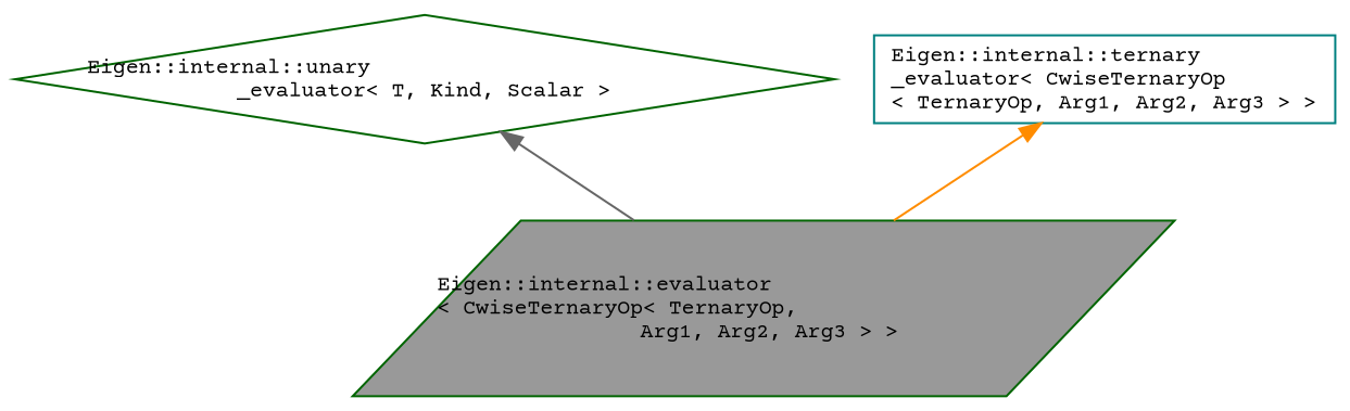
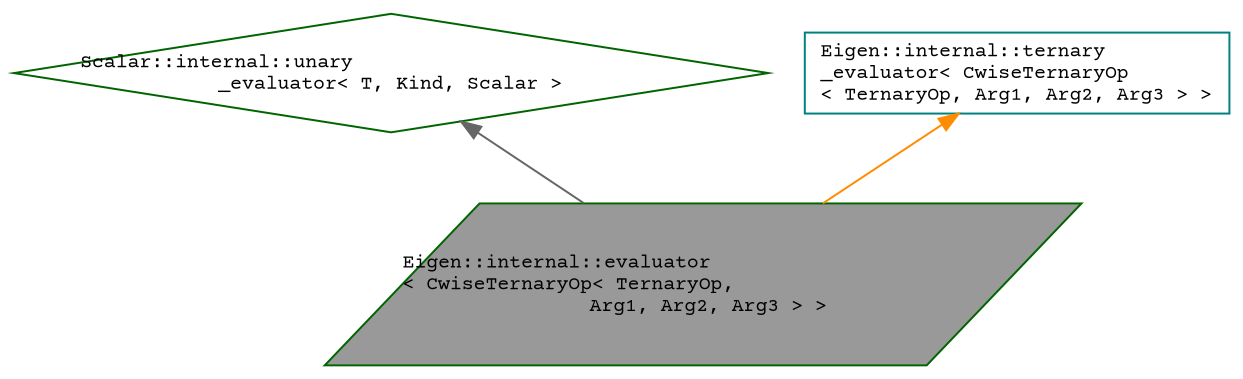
  digraph {
    rankdir=TB
    fontname="Courier Prime"
    node [color=darkgreen fillcolor=white fontname="Courier Prime" fontsize=10 style=filled]
    edge [dir=back fontname="Courier Prime" fontsize=10 labelfontname=Helvetica labelfontsize=10 style=solid]
    n1 [fillcolor=grey60 fontcolor=black height=0.2 label="Eigen::internal::evaluator\l\< CwiseTernaryOp\< TernaryOp,\l Arg1, Arg2, Arg3 \> \>" shape=parallelogram width=0.4]
-   n2 [height=0.2 label="Eigen::internal::unary\l_evaluator\< T, Kind, Scalar \>" shape=diamond width=0.4]
+   n2 [height=0.2 label="Scalar::internal::unary\l_evaluator\< T, Kind, Scalar \>" shape=diamond width=0.4]
    n3 [color=teal height=0.2 label="Eigen::internal::ternary\l_evaluator\< CwiseTernaryOp\l\< TernaryOp, Arg1, Arg2, Arg3 \> \>" shape=box width=0.4]
    n2 -> n1 [color=gray40]
    n3 -> n1 [color=darkorange]
  }
